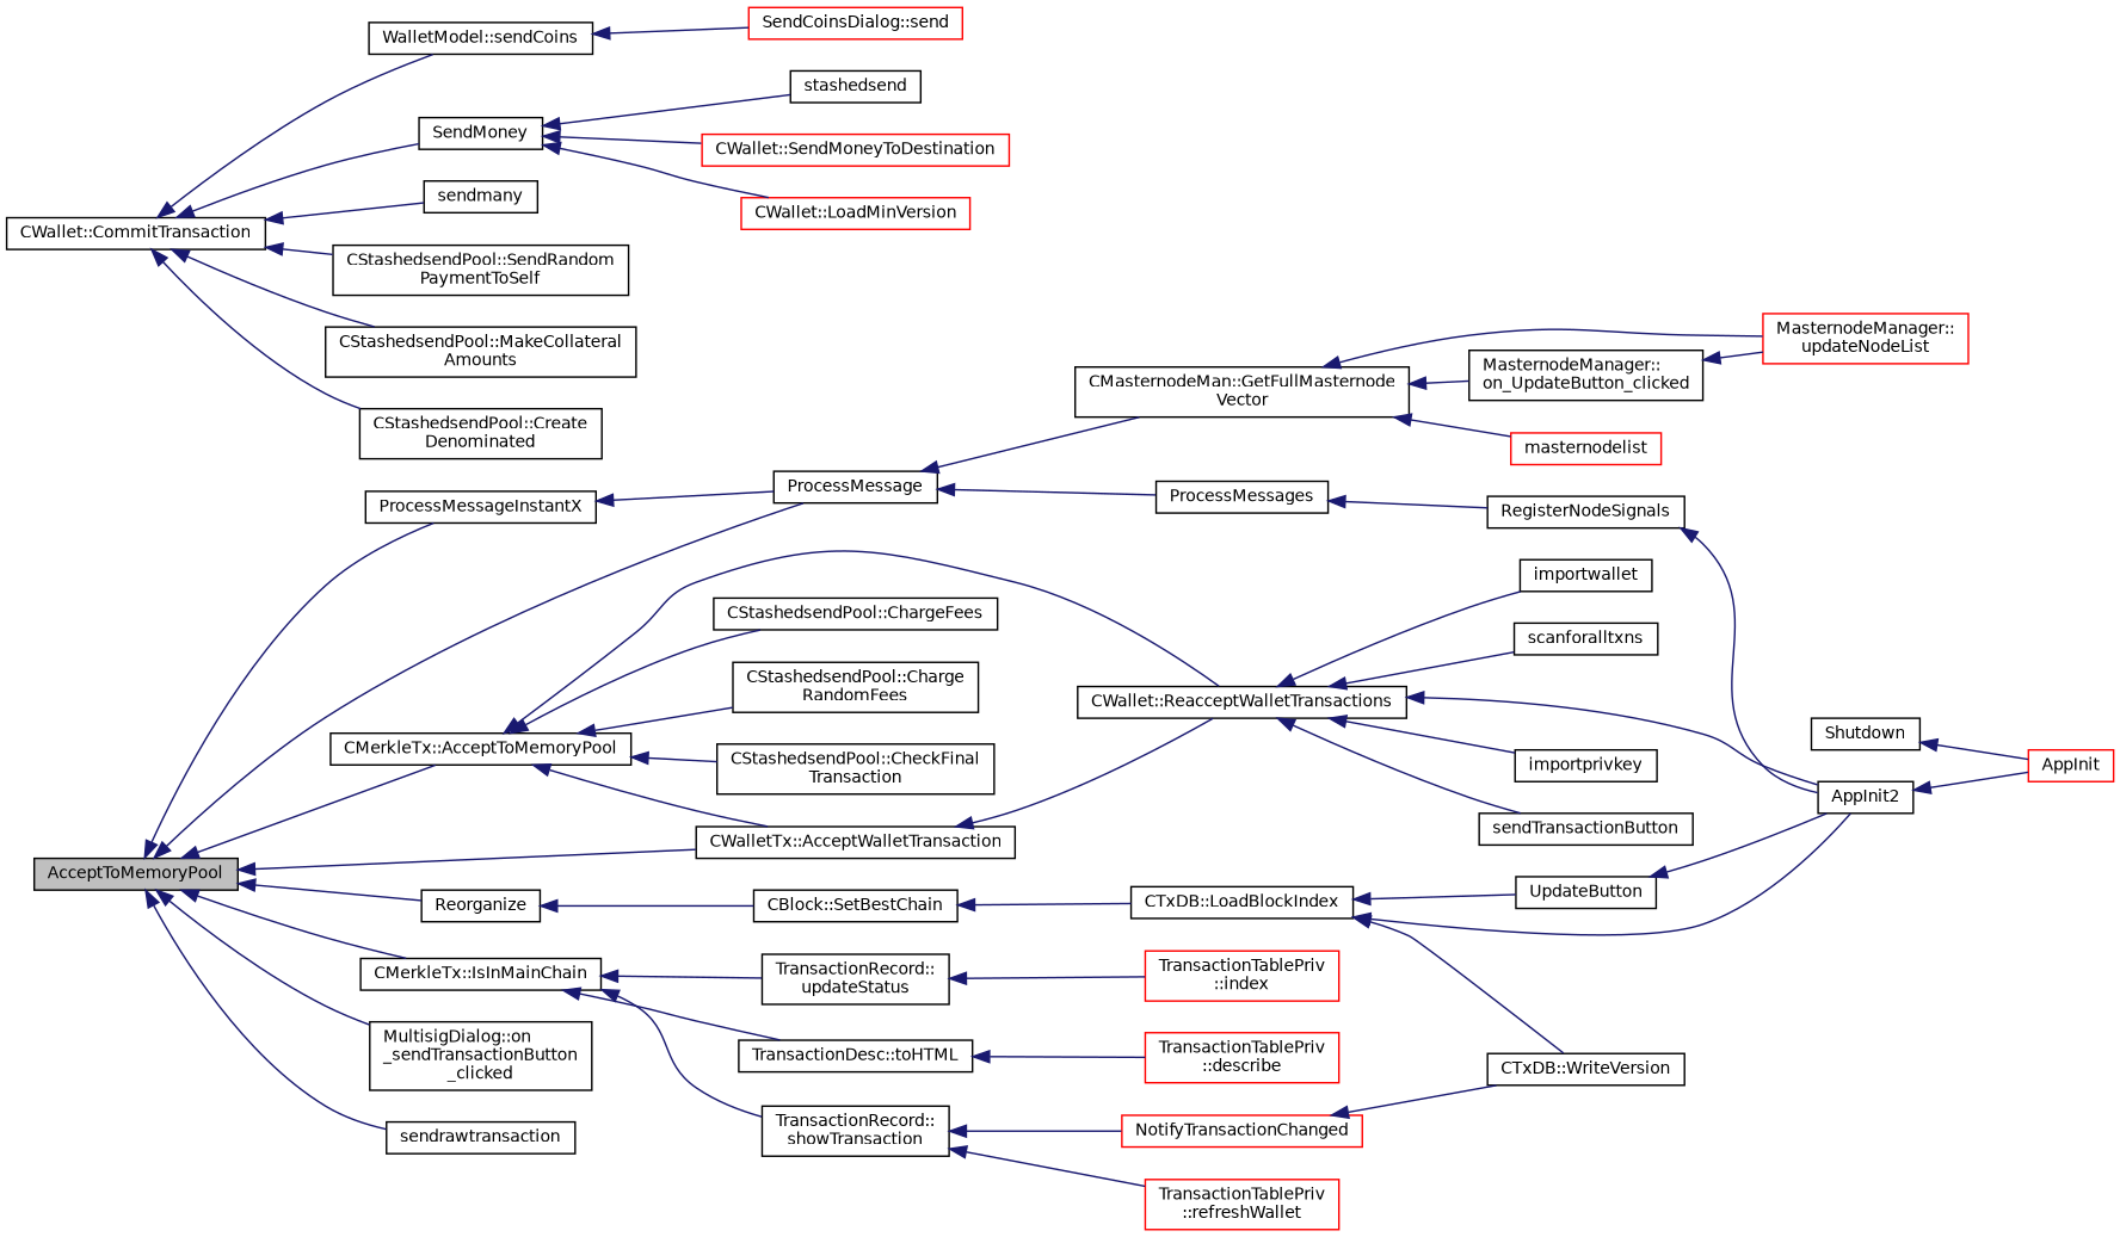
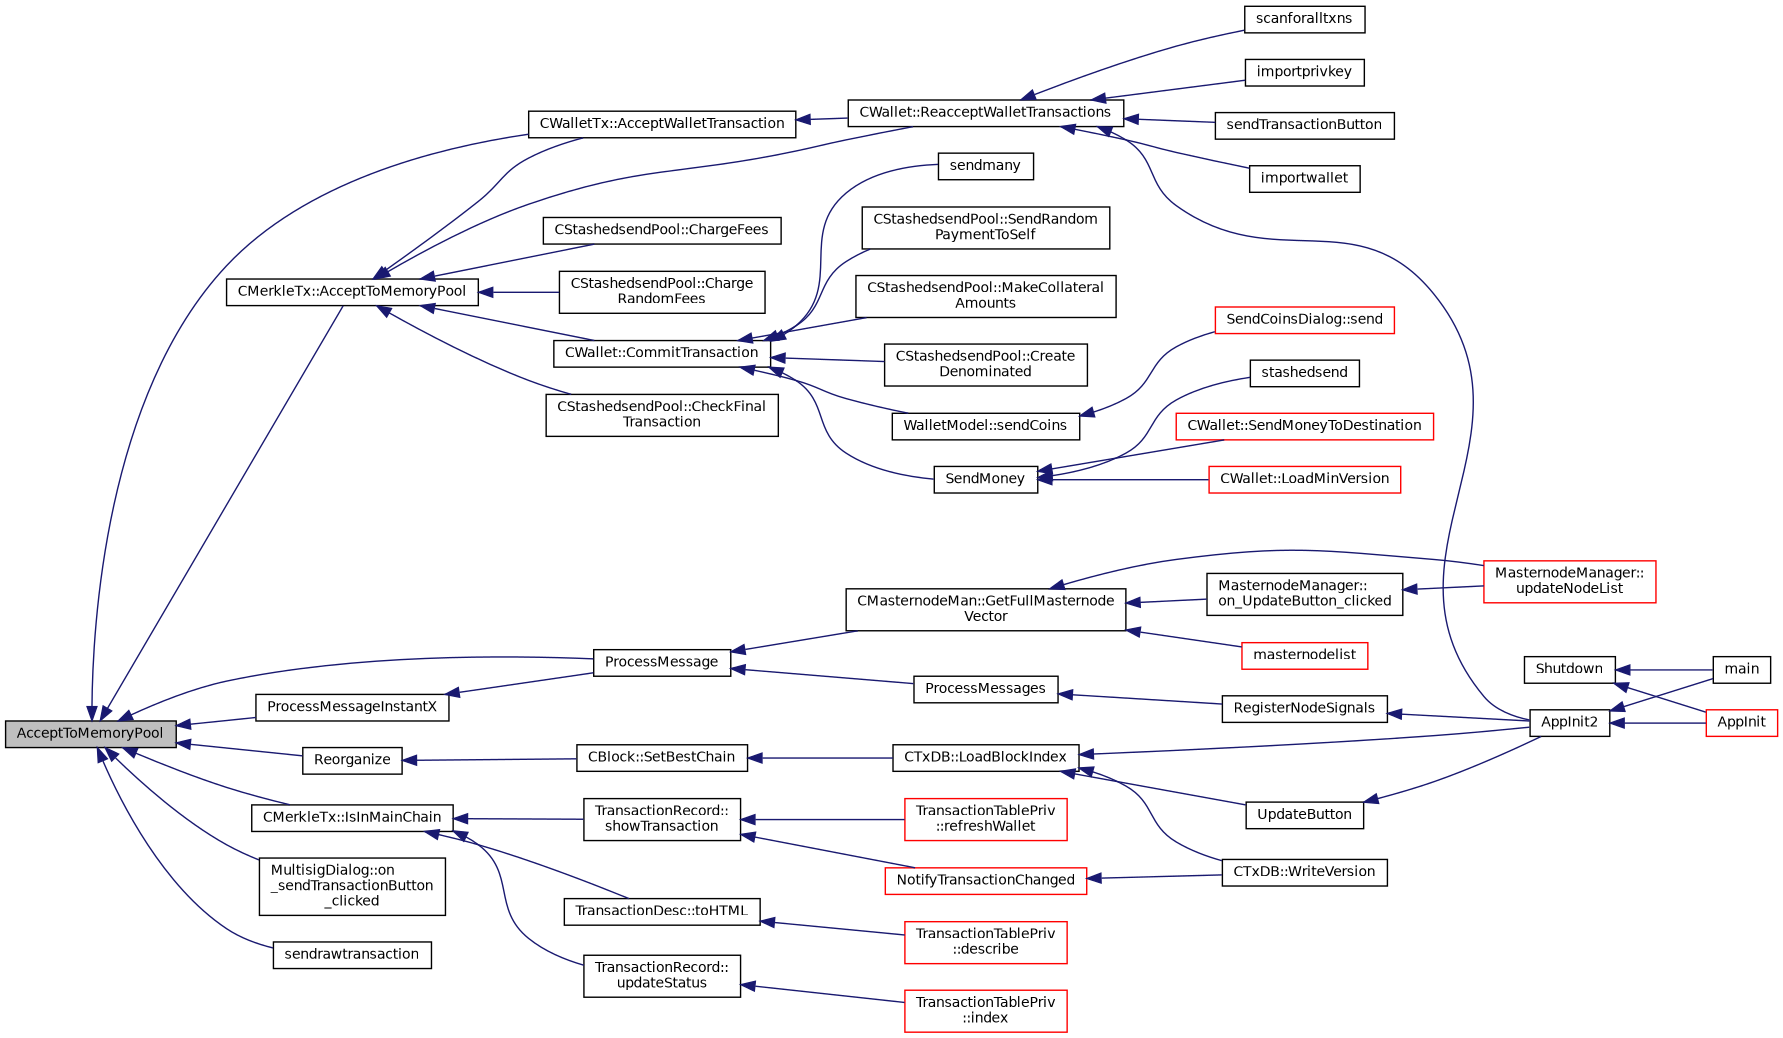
  digraph {
    rankdir=LR
    node [color=black fillcolor=white fontname=Helvetica fontsize=10 shape=record style=filled]
    edge [color=midnightblue dir=back fontname=Helvetica fontsize=10 labelfontname=Helvetica labelfontsize=10 style=solid]
    n1 [fillcolor=grey75 fontcolor=black height=0.2 label=AcceptToMemoryPool width=0.4]
    n2 [height=0.2 label=ProcessMessageInstantX width=0.4]
    n3 [height=0.2 label=ProcessMessage width=0.4]
    n4 [height=0.2 label="CMerkleTx::AcceptToMemoryPool" width=0.4]
    n5 [height=0.2 label="CWalletTx::AcceptWalletTransaction" width=0.4]
    n6 [height=0.2 label=Reorganize width=0.4]
    n7 [height=0.2 label="CMerkleTx::IsInMainChain" width=0.4]
    n8 [height=0.2 label="MultisigDialog::on\l_sendTransactionButton\l_clicked" width=0.4]
    n9 [height=0.2 label=sendrawtransaction width=0.4]
    n10 [height=0.2 label=ProcessMessages width=0.4]
    n11 [height=0.2 label="CMasternodeMan::GetFullMasternode\lVector" width=0.4]
    n12 [height=0.2 label="CWallet::ReacceptWalletTransactions" width=0.4]
    n13 [height=0.2 label="CStashedsendPool::CheckFinal\lTransaction" width=0.4]
    n14 [height=0.2 label="CStashedsendPool::ChargeFees" width=0.4]
    n15 [height=0.2 label="CStashedsendPool::Charge\lRandomFees" width=0.4]
    n16 [height=0.2 label="CWallet::CommitTransaction" width=0.4]
    n17 [height=0.2 label="CBlock::SetBestChain" width=0.4]
    n18 [height=0.2 label="TransactionDesc::toHTML" width=0.4]
    n19 [height=0.2 label="TransactionRecord::\lshowTransaction" width=0.4]
    n20 [height=0.2 label="TransactionRecord::\lupdateStatus" width=0.4]
    n21 [height=0.2 label=RegisterNodeSignals width=0.4]
    n22 [color=red height=0.2 label="MasternodeManager::\lupdateNodeList" width=0.4]
    n23 [height=0.2 label="MasternodeManager::\lon_UpdateButton_clicked" width=0.4]
    n24 [color=red height=0.2 label=masternodelist width=0.4]
    n25 [height=0.2 label=AppInit2 width=0.4]
    n26 [color=red height=0.2 label=AppInit width=0.4]
+   n27 [height=0.2 label=main width=0.4]
    n28 [height=0.2 label=Shutdown width=0.4]
    n29 [height=0.2 label=importprivkey width=0.4]
    n30 [height=0.2 label=sendTransactionButton width=0.4]
    n31 [height=0.2 label=importwallet width=0.4]
    n32 [height=0.2 label=scanforalltxns width=0.4]
    n33 [height=0.2 label="WalletModel::sendCoins" width=0.4]
    n34 [height=0.2 label=SendMoney width=0.4]
    n35 [height=0.2 label=sendmany width=0.4]
    n36 [height=0.2 label="CStashedsendPool::SendRandom\lPaymentToSelf" width=0.4]
    n37 [height=0.2 label="CStashedsendPool::MakeCollateral\lAmounts" width=0.4]
    n38 [height=0.2 label="CStashedsendPool::Create\lDenominated" width=0.4]
    n39 [color=red height=0.2 label="SendCoinsDialog::send" width=0.4]
    n40 [height=0.2 label=stashedsend width=0.4]
    n41 [color=red height=0.2 label="CWallet::SendMoneyToDestination" width=0.4]
    n42 [color=red height=0.2 label="CWallet::LoadMinVersion" width=0.4]
    n43 [height=0.2 label="CTxDB::LoadBlockIndex" width=0.4]
    n44 [height=0.2 label=UpdateButton width=0.4]
    n45 [height=0.2 label="CTxDB::WriteVersion" width=0.4]
    n46 [color=red height=0.2 label="TransactionTablePriv\l::describe" width=0.4]
    n47 [color=red height=0.2 label="TransactionTablePriv\l::refreshWallet" width=0.4]
    n48 [color=red height=0.2 label=NotifyTransactionChanged width=0.4]
    n49 [color=red height=0.2 label="TransactionTablePriv\l::index" width=0.4]
    n1 -> n2
    n1 -> n3
    n1 -> n4
    n1 -> n5
    n1 -> n6
    n1 -> n7
    n1 -> n8
    n1 -> n9
    n2 -> n3
    n3 -> n10
    n3 -> n11
    n4 -> n5
    n4 -> n12
    n4 -> n13
    n4 -> n14
    n4 -> n15
+   n4 -> n16
    n5 -> n12
    n6 -> n17
    n7 -> n18
    n7 -> n19
    n7 -> n20
    n10 -> n21
    n11 -> n22
    n11 -> n23
    n11 -> n24
    n12 -> n25
    n12 -> n29
    n12 -> n30
    n12 -> n31
    n12 -> n32
    n16 -> n33
    n16 -> n34
    n16 -> n35
    n16 -> n36
    n16 -> n37
    n16 -> n38
    n17 -> n43
    n18 -> n46
    n19 -> n47
    n19 -> n48
    n20 -> n49
    n21 -> n25
    n23 -> n22
    n25 -> n26
+   n25 -> n27
    n28 -> n26
+   n28 -> n27
    n33 -> n39
    n34 -> n40
    n34 -> n41
    n34 -> n42
    n43 -> n25
    n43 -> n44
    n43 -> n45
    n44 -> n25
    n48 -> n45
  }
